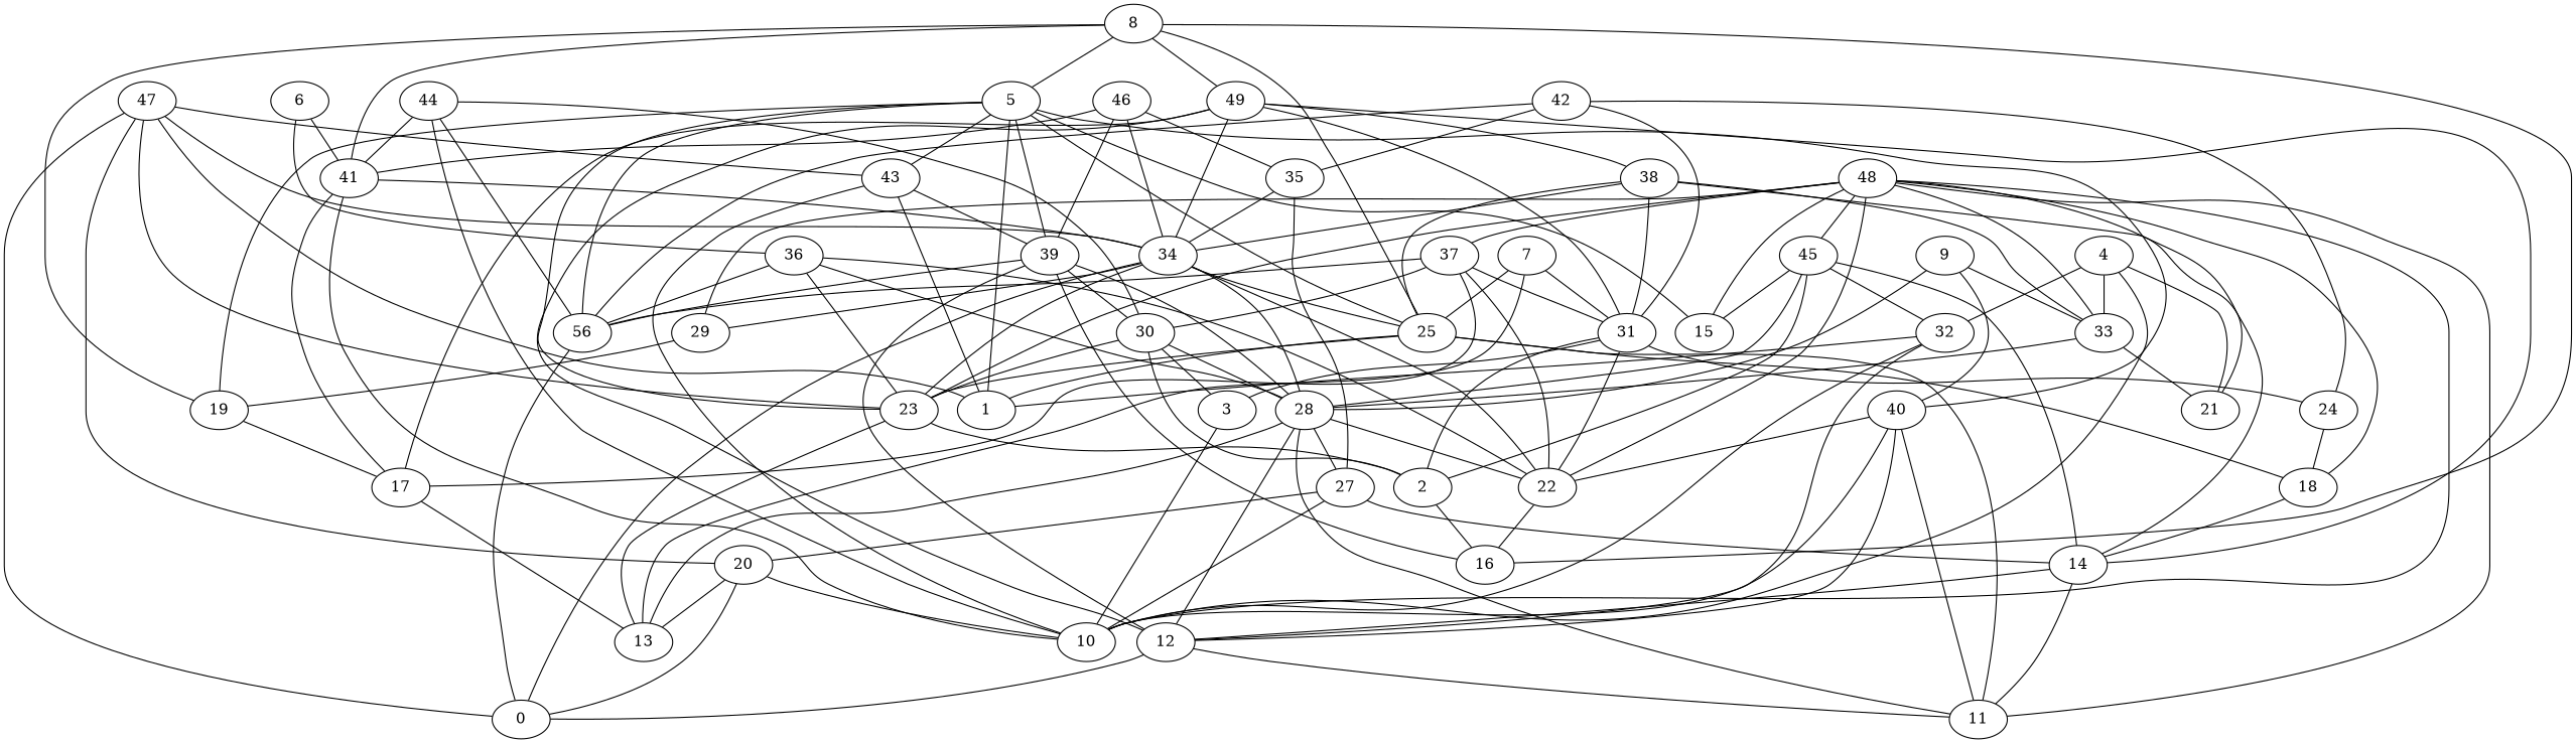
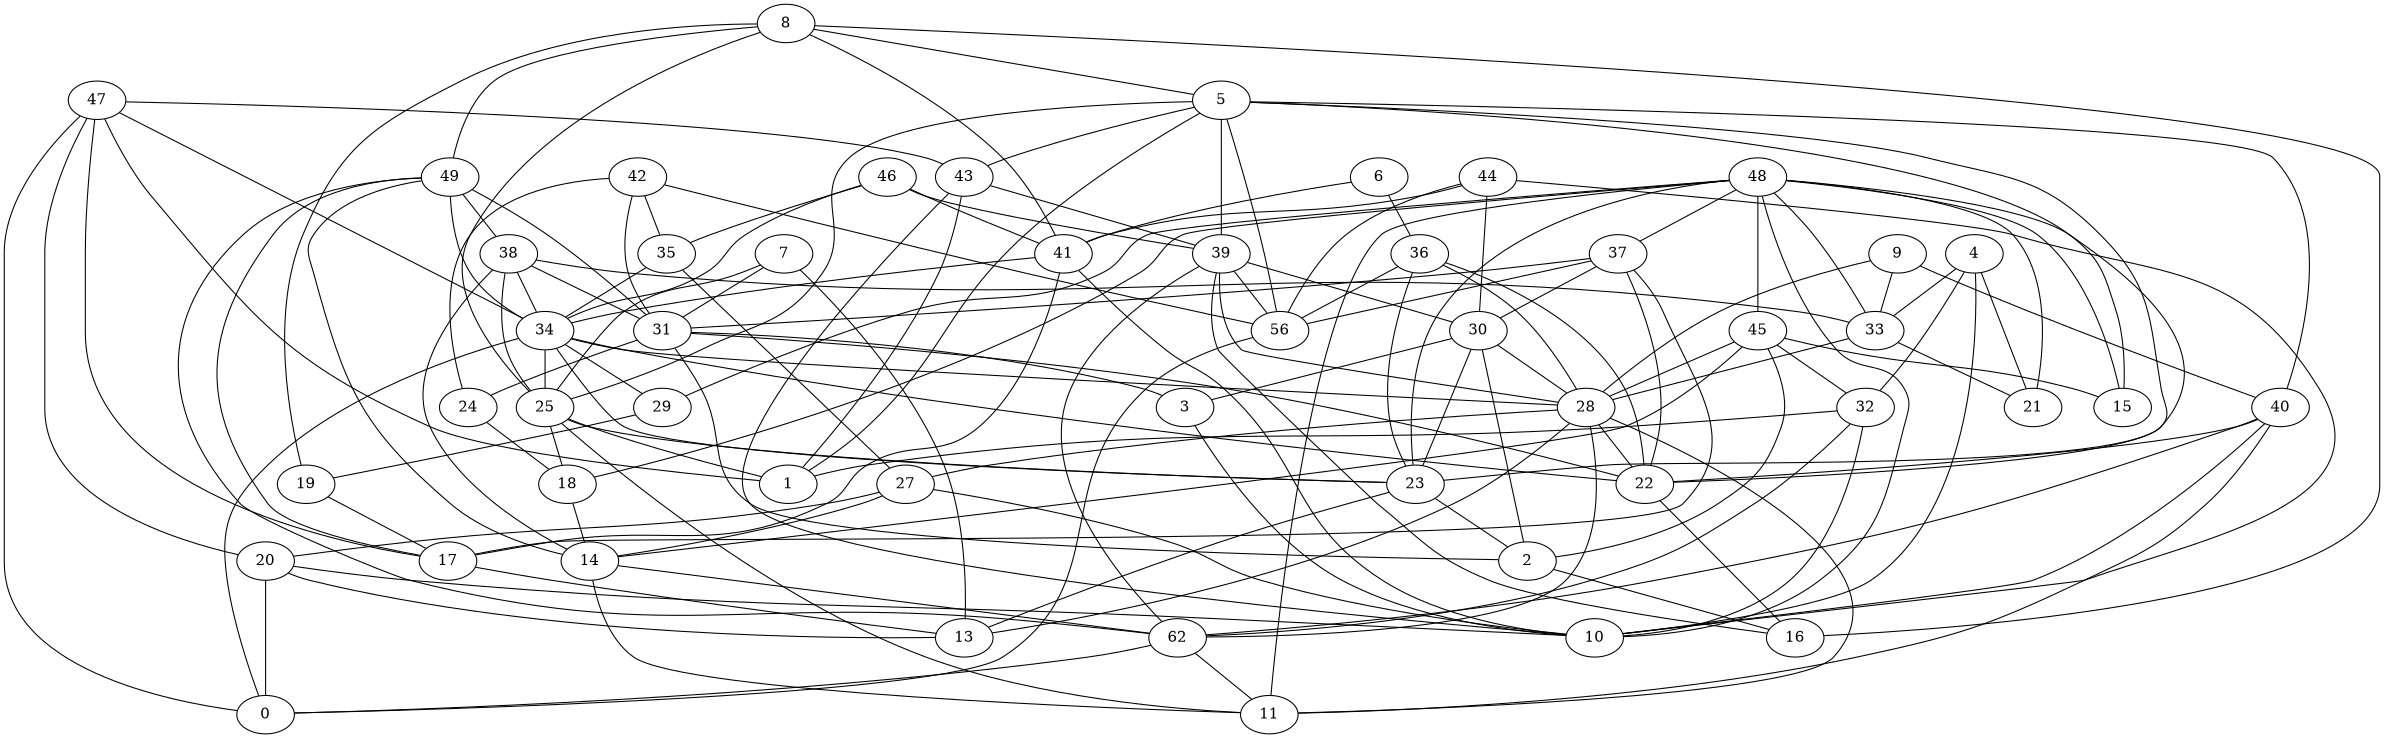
  digraph {
    edge [color=black dir=none]
    43
    10
    39
    1
    16
    n6 [label=56]
    30
    28
-   12
+   12 [label=62]
    18
    14
    11
    29
    19
    17
    20
    0
    13
    46
    35
    41
    34
    27
    25
    23
    22
    47
    8
    49
    5
    38
    31
    15
    33
    21
    2
    3
    24
    48
    37
    45
    32
    9
    40
    7
    6
    36
    44
    42
    4
    subgraph sub_1 {
      43
      10
      39
      1
      16
      n6
      30
      28
      12
      18
      14
      11
      29
      19
      17
      20
      0
      13
      46
      35
      41
      34
      27
      25
      23
      22
      47
      8
      49
      5
      38
      31
      15
      33
      21
      2
      3
      24
      48
      37
      45
      32
      9
      40
      7
      6
      36
      44
      42
      4
    }
    43 -> 10
    43 -> 39
    43 -> 1
    39 -> 16
    39 -> n6
    39 -> 30
    39 -> 28
    39 -> 12
    n6 -> 0
    30 -> 28
    30 -> 23
    30 -> 2
    30 -> 3
    28 -> 12
    28 -> 11
    28 -> 13
    28 -> 27
    28 -> 22
    12 -> 11
    12 -> 0
    18 -> 14
    14 -> 12
    14 -> 11
    29 -> 19
    19 -> 17
    17 -> 13
    20 -> 10
    20 -> 0
    20 -> 13
    46 -> 39
    46 -> 35
    46 -> 41
    46 -> 34
    35 -> 34
    35 -> 27
    41 -> 10
    41 -> 17
    41 -> 34
    34 -> 28
    34 -> 29
    34 -> 0
    34 -> 25
    34 -> 23
    34 -> 22
    27 -> 10
    27 -> 14
    27 -> 20
    25 -> 1
    25 -> 18
    25 -> 11
    25 -> 23
    23 -> 13
    23 -> 2
    22 -> 16
    47 -> 43
    47 -> 1
-   47 -> 23
+   47 -> 17
    47 -> 20
    47 -> 0
    47 -> 34
    8 -> 16
    8 -> 19
    8 -> 41
    8 -> 25
    8 -> 49
    8 -> 5
    49 -> 12
    49 -> 14
    49 -> 17
    49 -> 34
    49 -> 38
    49 -> 31
    5 -> 43
    5 -> 39
    5 -> 1
    5 -> n6
-   5 -> 19
    5 -> 25
    5 -> 23
    5 -> 15
    5 -> 40
    38 -> 14
    38 -> 34
    38 -> 25
    38 -> 31
    38 -> 33
    31 -> 22
    31 -> 2
    31 -> 3
    31 -> 24
    33 -> 28
    33 -> 21
    2 -> 16
    3 -> 10
    24 -> 18
    48 -> 10
    48 -> 18
    48 -> 11
    48 -> 29
    48 -> 23
    48 -> 22
    48 -> 15
    48 -> 33
    48 -> 21
    48 -> 37
    48 -> 45
    37 -> n6
    37 -> 30
    37 -> 17
    37 -> 22
    37 -> 31
    45 -> 28
    45 -> 14
    45 -> 15
    45 -> 2
    45 -> 32
    32 -> 10
    32 -> 1
    32 -> 12
    9 -> 28
    9 -> 33
    9 -> 40
    40 -> 10
    40 -> 12
    40 -> 11
    40 -> 22
    7 -> 13
    7 -> 25
    7 -> 31
    6 -> 41
    6 -> 36
    36 -> n6
    36 -> 28
    36 -> 23
    36 -> 22
    44 -> 10
    44 -> n6
    44 -> 30
    44 -> 41
    42 -> n6
    42 -> 35
    42 -> 31
    42 -> 24
    4 -> 10
    4 -> 33
    4 -> 21
    4 -> 32
  }
